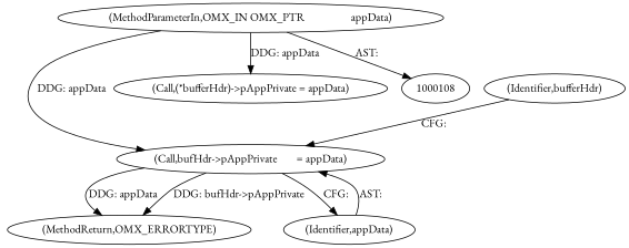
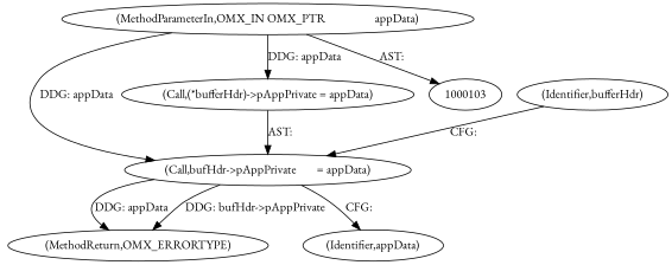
  digraph {
    fontname="EB Garamond"
    node [fontname="EB Garamond"]
    edge [fontname="EB Garamond"]
    n1 [label="(Call,bufHdr->pAppPrivate        = appData)"]
    n2 [label="(MethodReturn,OMX_ERRORTYPE)"]
    n3 [label="(Identifier,appData)"]
    n4 [label="(MethodParameterIn,OMX_IN OMX_PTR                   appData)"]
    n5 [label="(Call,(*bufferHdr)->pAppPrivate = appData)"]
-   1000103 [label=1000108]
+   1000103
    n7 [label="(Identifier,bufferHdr)"]
    n1 -> n2 [label="DDG: appData"]
    n1 -> n2 [label="DDG: bufHdr->pAppPrivate"]
    n1 -> n3 [label="CFG: "]
-   n3 -> n1 [label="AST: "]
+   n5 -> n1 [label="AST: "]
    n4 -> n1 [label="DDG: appData"]
    n4 -> n5 [label="DDG: appData"]
    n4 -> 1000103 [label="AST: "]
    n7 -> n1 [label="CFG: "]
  }
